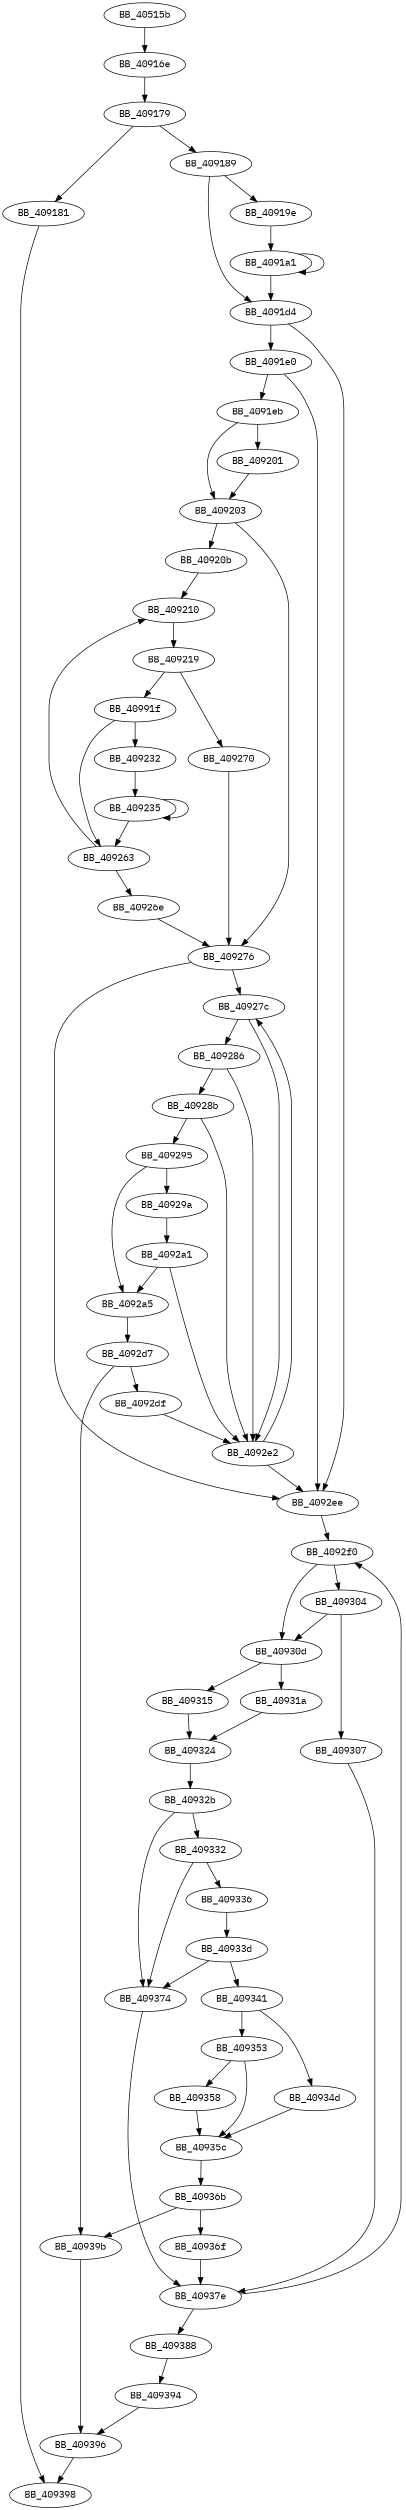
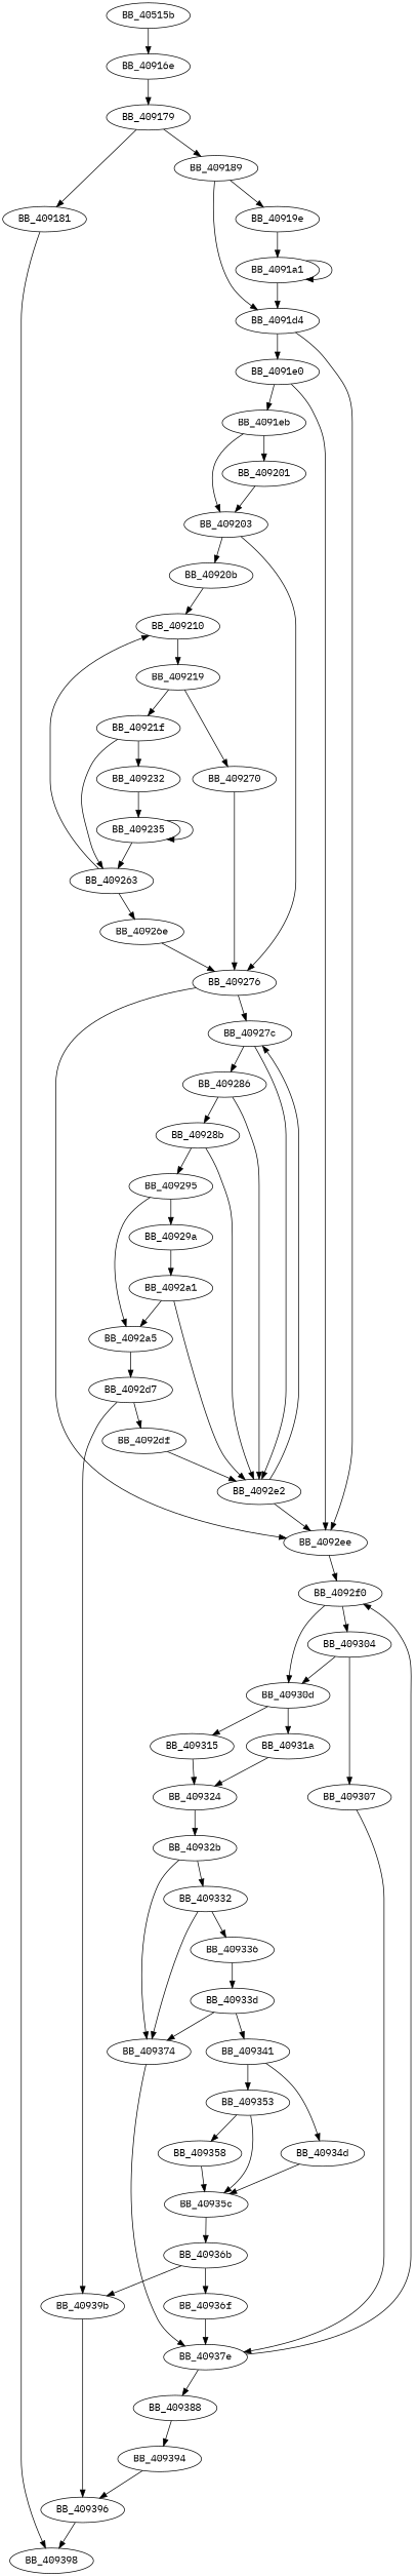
  digraph {
    fontname="IBM Plex Mono"
    node [fontname="IBM Plex Mono"]
    edge [fontname="IBM Plex Mono"]
    n1 [label=BB_40515b]
    BB_40916e
    BB_409179
    BB_409181
    BB_409189
    BB_409398
    BB_40919e
    BB_4091d4
    BB_4091a1
    BB_4091e0
    BB_4092ee
    BB_4091eb
    BB_4092f0
    BB_409201
    BB_409203
    n16 [label=BB_409304]
    BB_40930d
    BB_40920b
    BB_409276
    BB_409210
    BB_40927c
    BB_409219
    BB_409286
    BB_4092e2
-   BB_40921f [label=BB_40991f]
+   BB_40921f
    BB_409270
    BB_409232
    BB_409263
    BB_409235
    BB_40926e
    BB_40928b
    BB_409295
    BB_40929a
    BB_4092a5
    BB_4092a1
    BB_4092d7
    BB_4092df
    BB_40939b
    BB_409396
    BB_409307
    BB_409315
    BB_40931a
    BB_40937e
    BB_409324
    BB_409388
    BB_409394
    BB_40932b
    BB_409332
    BB_409374
    BB_409336
    BB_40933d
    BB_409341
    BB_40934d
    BB_409353
    BB_40935c
    BB_409358
    BB_40936b
    BB_40936f
    n1 -> BB_40916e
    BB_40916e -> BB_409179
    BB_409179 -> BB_409181
    BB_409179 -> BB_409189
    BB_409181 -> BB_409398
    BB_409189 -> BB_40919e
    BB_409189 -> BB_4091d4
    BB_40919e -> BB_4091a1
    BB_4091d4 -> BB_4091e0
    BB_4091d4 -> BB_4092ee
    BB_4091a1 -> BB_4091d4
    BB_4091a1 -> BB_4091a1
    BB_4091e0 -> BB_4092ee
    BB_4091e0 -> BB_4091eb
    BB_4092ee -> BB_4092f0
    BB_4091eb -> BB_409201
    BB_4091eb -> BB_409203
    BB_4092f0 -> n16
    BB_4092f0 -> BB_40930d
    BB_409201 -> BB_409203
    BB_409203 -> BB_40920b
    BB_409203 -> BB_409276
    n16 -> BB_40930d
    n16 -> BB_409307
    BB_40930d -> BB_409315
    BB_40930d -> BB_40931a
    BB_40920b -> BB_409210
    BB_409276 -> BB_4092ee
    BB_409276 -> BB_40927c
    BB_409210 -> BB_409219
    BB_40927c -> BB_409286
    BB_40927c -> BB_4092e2
    BB_409219 -> BB_40921f
    BB_409219 -> BB_409270
    BB_409286 -> BB_4092e2
    BB_409286 -> BB_40928b
    BB_4092e2 -> BB_4092ee
    BB_4092e2 -> BB_40927c
    BB_40921f -> BB_409232
    BB_40921f -> BB_409263
    BB_409270 -> BB_409276
    BB_409232 -> BB_409235
    BB_409263 -> BB_409210
    BB_409263 -> BB_40926e
    BB_409235 -> BB_409263
    BB_409235 -> BB_409235
    BB_40926e -> BB_409276
    BB_40928b -> BB_4092e2
    BB_40928b -> BB_409295
    BB_409295 -> BB_40929a
    BB_409295 -> BB_4092a5
    BB_40929a -> BB_4092a1
    BB_4092a5 -> BB_4092d7
    BB_4092a1 -> BB_4092e2
    BB_4092a1 -> BB_4092a5
    BB_4092d7 -> BB_4092df
    BB_4092d7 -> BB_40939b
    BB_4092df -> BB_4092e2
    BB_40939b -> BB_409396
    BB_409396 -> BB_409398
    BB_409307 -> BB_40937e
    BB_409315 -> BB_409324
    BB_40931a -> BB_409324
    BB_40937e -> BB_4092f0
    BB_40937e -> BB_409388
    BB_409324 -> BB_40932b
    BB_409388 -> BB_409394
    BB_409394 -> BB_409396
    BB_40932b -> BB_409332
    BB_40932b -> BB_409374
    BB_409332 -> BB_409374
    BB_409332 -> BB_409336
    BB_409374 -> BB_40937e
    BB_409336 -> BB_40933d
    BB_40933d -> BB_409374
    BB_40933d -> BB_409341
    BB_409341 -> BB_40934d
    BB_409341 -> BB_409353
    BB_40934d -> BB_40935c
    BB_409353 -> BB_40935c
    BB_409353 -> BB_409358
    BB_40935c -> BB_40936b
    BB_409358 -> BB_40935c
    BB_40936b -> BB_40939b
    BB_40936b -> BB_40936f
    BB_40936f -> BB_40937e
  }
